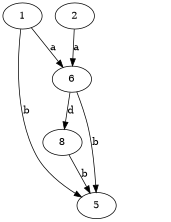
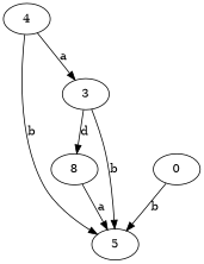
  strict digraph {
-   1
-   3 [label=6]
+   1 [label=4]
+   3
    5
-   2
    8
+   0
    1 -> 3 [label=a]
    1 -> 5 [label=b]
    3 -> 5 [label=b]
    3 -> 8 [label=d]
-   2 -> 3 [label=a]
-   8 -> 5 [label=b]
+   8 -> 5 [label=a]
+   0 -> 5 [label=b]
  }
